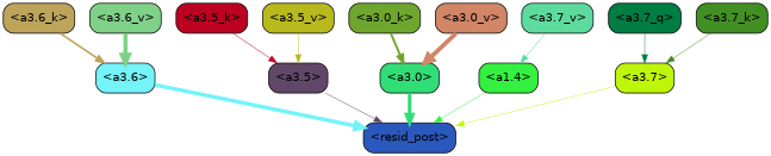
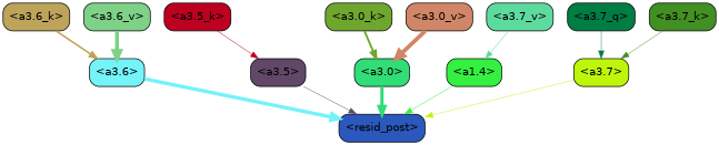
  strict digraph {
    splines=true
    node [color=black fontname=Helvetica shape=box style="filled, rounded"]
    edge [penwidth=0.6]
    "<a3.7>" [fillcolor="#bef60b"]
    "<resid_post>" [fillcolor="#2b58bc"]
    "<a3.6>" [fillcolor="#74f3f9"]
    "<a3.5>" [fillcolor="#614768"]
    "<a3.0>" [fillcolor="#31dd77"]
    "<a1.4>" [fillcolor="#34f041"]
    "<a3.7_q>" [fillcolor="#007d43"]
    "<a3.7_k>" [fillcolor="#428f23"]
    "<a3.6_k>" [fillcolor="#bda45a"]
    "<a3.5_k>" [fillcolor="#bc0121"]
    "<a3.0_k>" [fillcolor="#6fa72e"]
    "<a3.7_v>" [fillcolor="#5ddb9e"]
    "<a3.6_v>" [fillcolor="#7fd188"]
-   "<a3.5_v>" [fillcolor="#b8b91c"]
    "<a3.0_v>" [fillcolor="#d18667"]
    "<a3.7>" -> "<resid_post>" [color="#bef60b"]
    "<a3.6>" -> "<resid_post>" [color="#74f3f9" penwidth=4.6696330308914185]
    "<a3.5>" -> "<resid_post>" [color="#614768"]
    "<a3.0>" -> "<resid_post>" [color="#31dd77" penwidth=4.282557368278503]
    "<a1.4>" -> "<resid_post>" [color="#34f041"]
    "<a3.7_q>" -> "<a3.7>" [color="#007d43"]
    "<a3.7_k>" -> "<a3.7>" [color="#428f23"]
    "<a3.6_k>" -> "<a3.6>" [color="#bda45a" penwidth=2.174198240041733]
    "<a3.5_k>" -> "<a3.5>" [color="#bc0121"]
    "<a3.0_k>" -> "<a3.0>" [color="#6fa72e" penwidth=2.6274144649505615]
    "<a3.7_v>" -> "<a1.4>" [color="#5ddb9e"]
    "<a3.6_v>" -> "<a3.6>" [color="#7fd188" penwidth=5.002329230308533]
-   "<a3.5_v>" -> "<a3.5>" [color="#b8b91c"]
    "<a3.0_v>" -> "<a3.0>" [color="#d18667" penwidth=5.188832879066467]
  }
